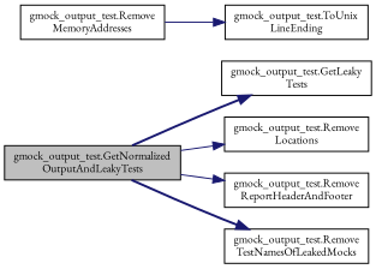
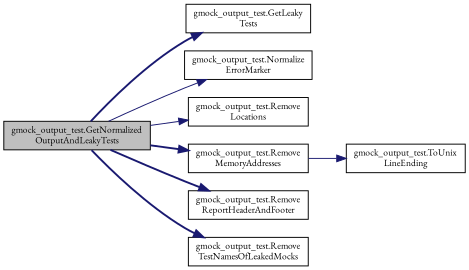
  digraph {
    fontname="EB Garamond"
    rankdir=LR
    node [color=black fontname="EB Garamond" fontsize=10 shape=record]
    edge [color=midnightblue fontname="EB Garamond" fontsize=10 labelfontname=Helvetica labelfontsize=10 style=solid]
    n1 [fillcolor=grey75 fontcolor=black height=0.2 label="gmock_output_test.GetNormalized\lOutputAndLeakyTests" style=filled width=0.4]
    n2 [height=0.2 label="gmock_output_test.GetLeaky\lTests" width=0.4]
+   n3 [height=0.2 label="gmock_output_test.Normalize\lErrorMarker" width=0.4]
    n4 [height=0.2 label="gmock_output_test.Remove\lLocations" width=0.4]
    n5 [height=0.2 label="gmock_output_test.Remove\lMemoryAddresses" width=0.4]
    n6 [height=0.2 label="gmock_output_test.Remove\lReportHeaderAndFooter" width=0.4]
    n7 [height=0.2 label="gmock_output_test.Remove\lTestNamesOfLeakedMocks" width=0.4]
    n8 [height=0.2 label="gmock_output_test.ToUnix\lLineEnding" width=0.4]
    n1 -> n2 [style=bold]
+   n1 -> n3
    n1 -> n4
-   n1 -> n6
+   n1 -> n5 [style=bold]
+   n1 -> n6 [style=bold]
    n1 -> n7 [style=bold]
    n5 -> n8
  }
